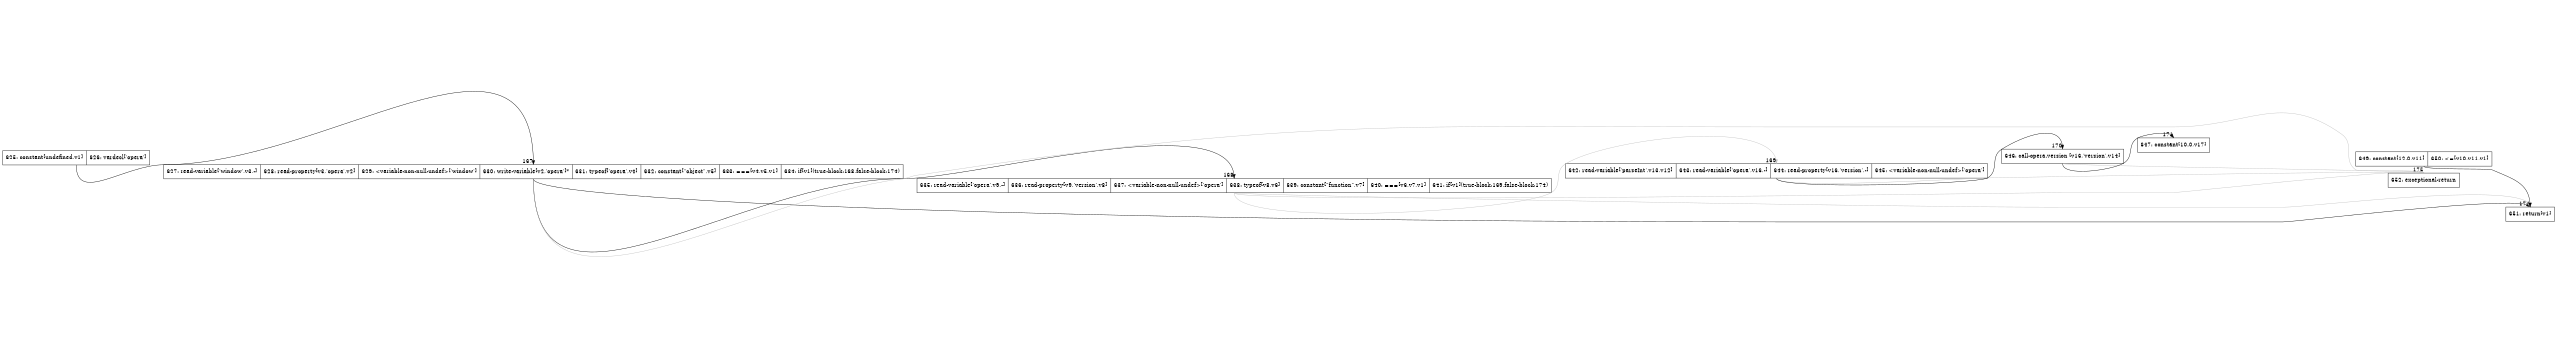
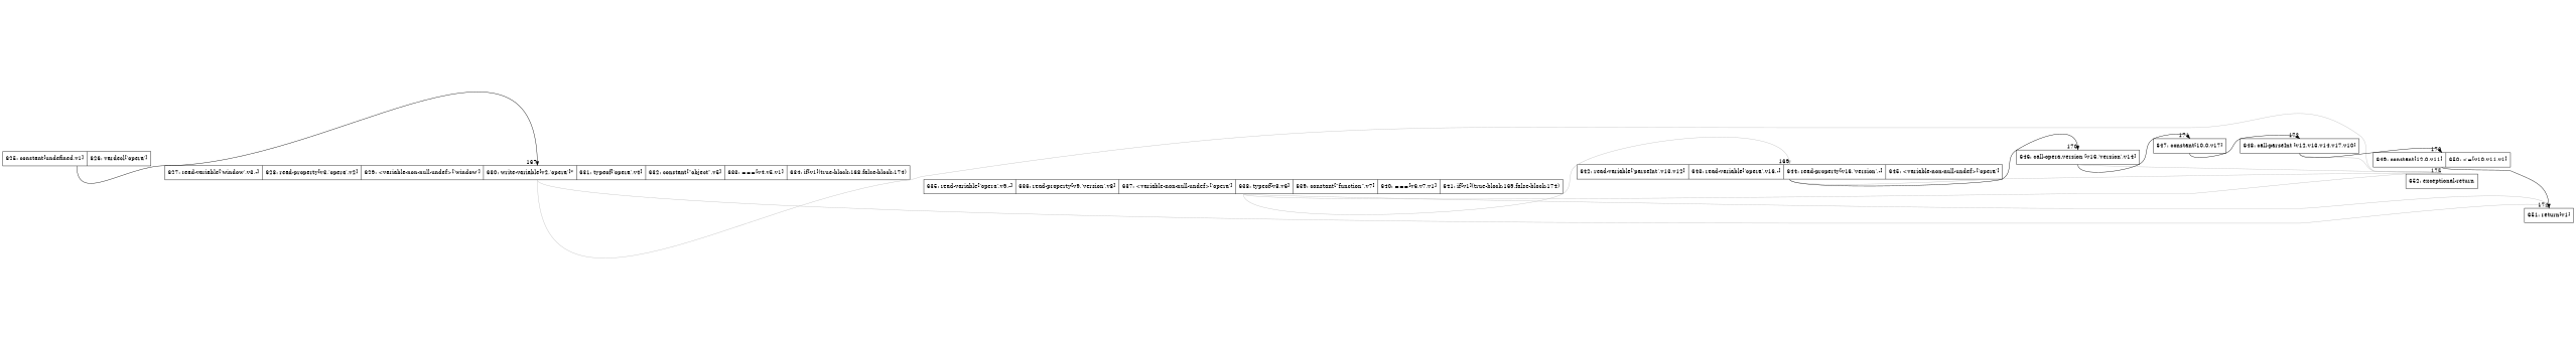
  digraph {
    rankdir=LR
    node [shape=record]
    edge [headport=n tailport=s]
    n1 [label="{625: constant[undefined,v1]|626: vardecl['opera']}"]
    n2 [label="{627: read-variable['window',v3,-]|628: read-property[v3,'opera',v2]|629: \<variable-non-null-undef\>['window']|630: write-variable[v2,'opera']*|631: typeof['opera',v4]|632: constant[\"object\",v5]|633: ===[v4,v5,v1]|634: if[v1](true-block:168,false-block:174)}"]
    n3 [label="{651: return[v1]}"]
    n4 [label="{635: read-variable['opera',v9,-]|636: read-property[v9,'version',v8]|637: \<variable-non-null-undef\>['opera']|638: typeof[v8,v6]|639: constant[\"function\",v7]|640: ===[v6,v7,v1]|641: if[v1](true-block:169,false-block:174)}"]
    n5 [label="{652: exceptional-return}"]
    n6 [label="{642: read-variable['parseInt',v13,v12]|643: read-variable['opera',v16,-]|644: read-property[v16,'version',-]|645: \<variable-non-null-undef\>['opera']}"]
    n7 [label="{646: call-opera.version [v16,'version',v14]}"]
    n8 [label="{647: constant[10.0,v17]}"]
+   n9 [label="{648: call-parseInt [v12,v13,v14,v17,v10]}"]
    n10 [label="{649: constant[12.0,v11]|650: \<=[v10,v11,v1]}"]
    n1 -> n2 [headlabel="      167"]
-   n2 -> n3 [headlabel="      174"]
-   n2 -> n4 [headlabel="      168"]
+   n2 -> n3 [headlabel="      174" color=gray]
    n2 -> n5 [color=gray headlabel="      175"]
    n4 -> n3 [color=gray]
    n4 -> n5 [color=gray]
    n4 -> n6 [color=gray headlabel="      169"]
    n6 -> n5 [color=gray]
    n6 -> n7 [headlabel="      170"]
    n7 -> n5 [color=gray]
    n7 -> n8 [headlabel="      171"]
+   n8 -> n9 [headlabel="      172"]
+   n9 -> n5 [color=gray]
+   n9 -> n10 [headlabel="      173"]
    n10 -> n3
  }
